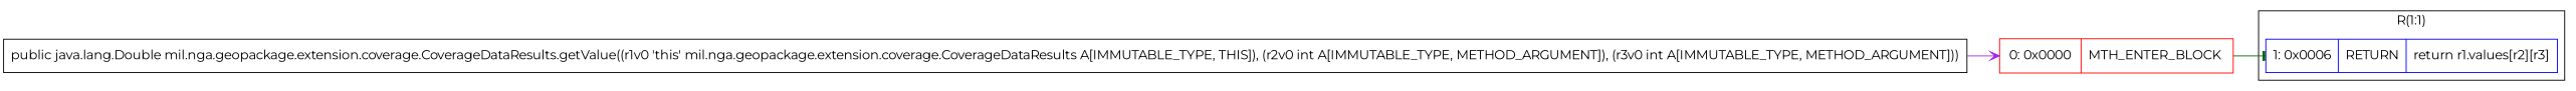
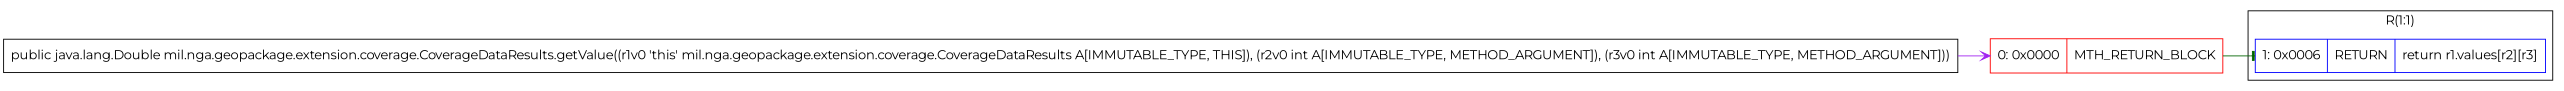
  digraph {
    rankdir=LR
    fontname=Montserrat
    node [shape=record fontname=Montserrat]
    edge [style=solid fontname=Montserrat]
    n1 [color=blue label="{1\:\ 0x0006|RETURN\l|return r1.values[r2][r3]\l}"]
-   n2 [color=red label="{0\:\ 0x0000|MTH_ENTER_BLOCK\l}"]
+   n2 [color=red label="{0\:\ 0x0000|MTH_RETURN_BLOCK\l}"]
    n3 [label="{public java.lang.Double mil.nga.geopackage.extension.coverage.CoverageDataResults.getValue((r1v0 'this' mil.nga.geopackage.extension.coverage.CoverageDataResults A[IMMUTABLE_TYPE, THIS]), (r2v0 int A[IMMUTABLE_TYPE, METHOD_ARGUMENT]), (r3v0 int A[IMMUTABLE_TYPE, METHOD_ARGUMENT])) }"]
    subgraph cluster_1 {
      label="R(1:1)"
      n1
    }
    n2 -> n1 [color=darkgreen arrowhead=tee]
    n3 -> n2 [color=purple arrowhead=vee]
  }
